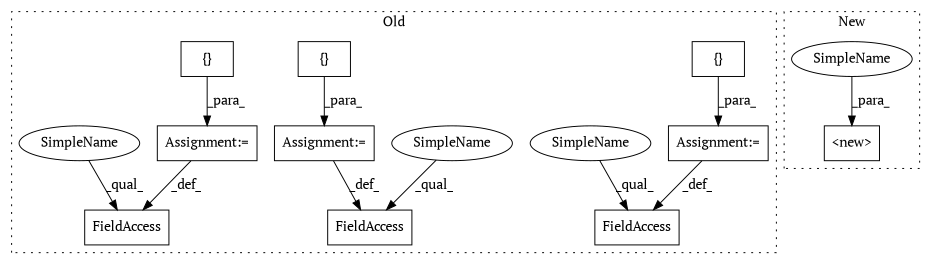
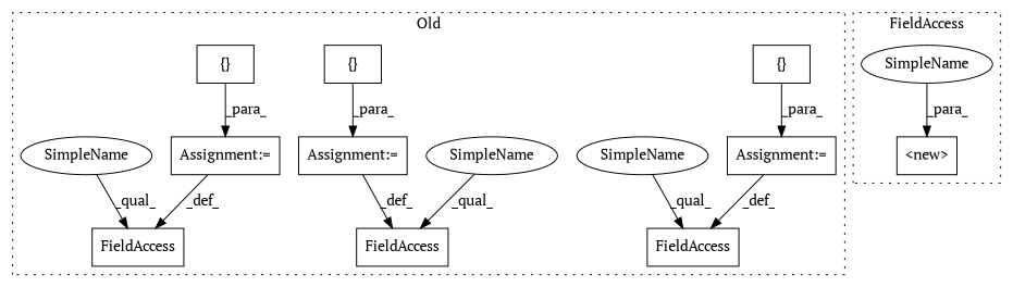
  digraph {
    fontname="PT Serif"
    node [a=42 l=4 s=824 shape=box fontname="PT Serif"]
    edge [fontname="PT Serif"]
    n1 [a=4 l=2 label="{}" s=853]
    n2 [a=7 l=1 label="Assignment:=" s=835]
    n3 [a=22 l=11 label=FieldAccess]
    n4 [a=22 l=12 label=FieldAccess s=765]
    n5 [a=4 l=2 label="{}" s=795]
    n6 [a=22 l=12 label=FieldAccess s=861]
    n7 [a=4 l=2 label="{}" s=891]
    n8 [a=7 l=1 label="Assignment:=" s=777]
    n9 [a=7 l=1 label="Assignment:=" s=873]
    n10 [label=SimpleName shape=ellipse]
    n11 [label=SimpleName s=861 shape=ellipse]
    n12 [label=SimpleName s=765 shape=ellipse]
    n13 [a=46 l="6,2" label="<new>" s="561,582"]
    n14 [label=SimpleName s=578 shape=ellipse]
    subgraph cluster_1 {
      label=Old
      style=dotted
      n1
      n2
      n3
      n4
      n5
      n6
      n7
      n8
      n9
      n10
      n11
      n12
    }
    subgraph cluster_2 {
-     label=New
+     label=FieldAccess
      style=dotted
      n13
      n14
    }
    n1 -> n2 [label=_para_]
    n2 -> n3 [label=_def_]
    n5 -> n8 [label=_para_]
    n7 -> n9 [label=_para_]
    n8 -> n4 [label=_def_]
    n9 -> n6 [label=_def_]
    n10 -> n3 [label=_qual_]
    n11 -> n6 [label=_qual_]
    n12 -> n4 [label=_qual_]
    n14 -> n13 [label=_para_]
  }
